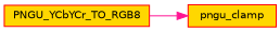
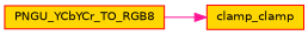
  digraph {
    rankdir=LR
    node [color=red fillcolor=gold fontname=Helvetica fontsize=10 shape=record style=filled]
    n1 [fontcolor=black height=0.2 label=PNGU_YCbYCr_TO_RGB8 width=0.4]
-   n2 [height=0.2 label=pngu_clamp width=0.4]
+   n2 [height=0.2 label=clamp_clamp width=0.4]
    n1 -> n2 [color=deeppink fontname=Helvetica fontsize=10 labelfontname=Helvetica labelfontsize=10 style=solid]
  }
